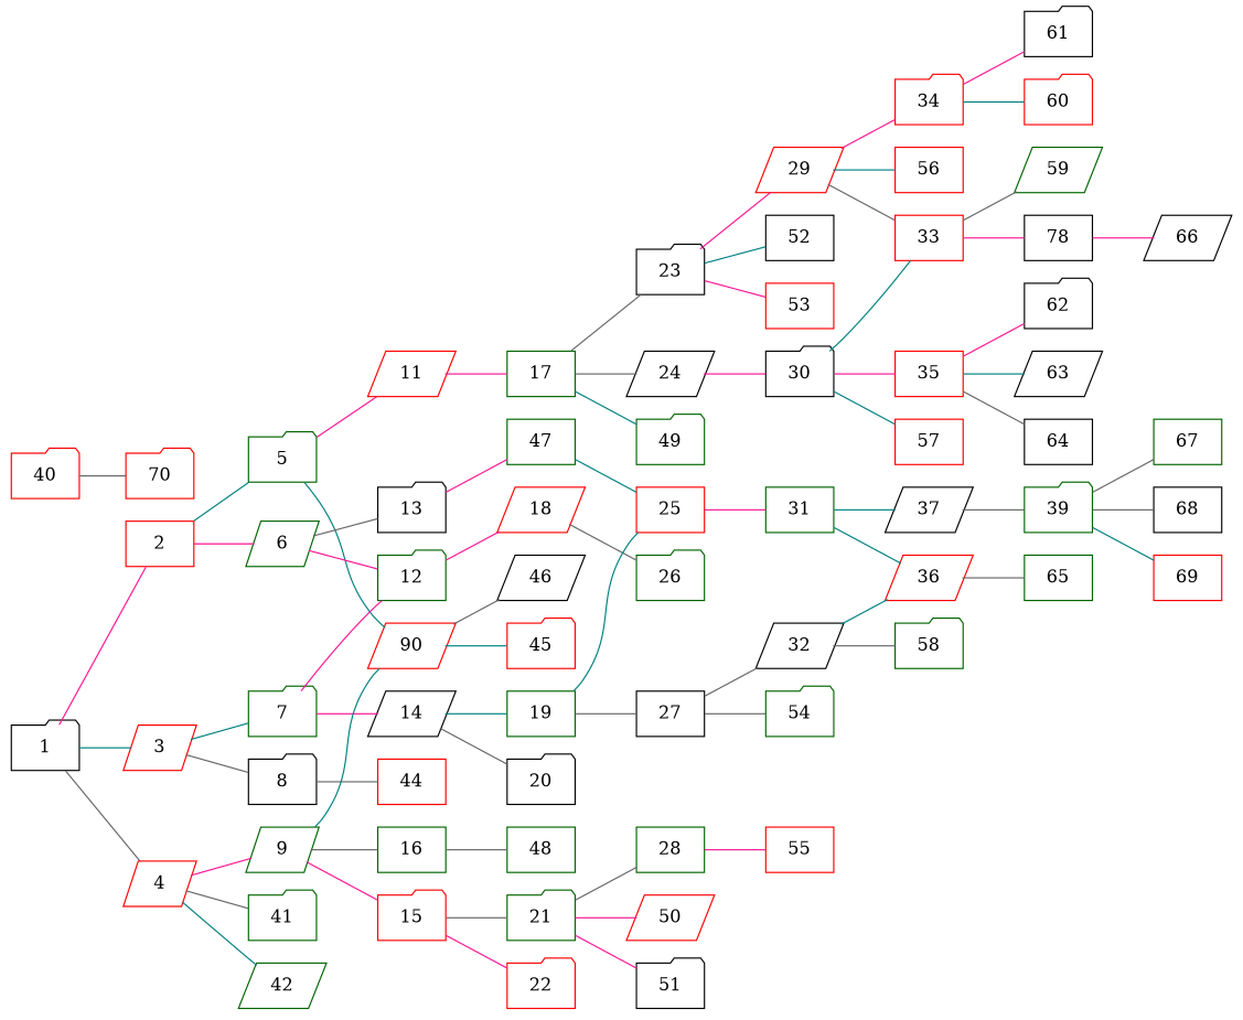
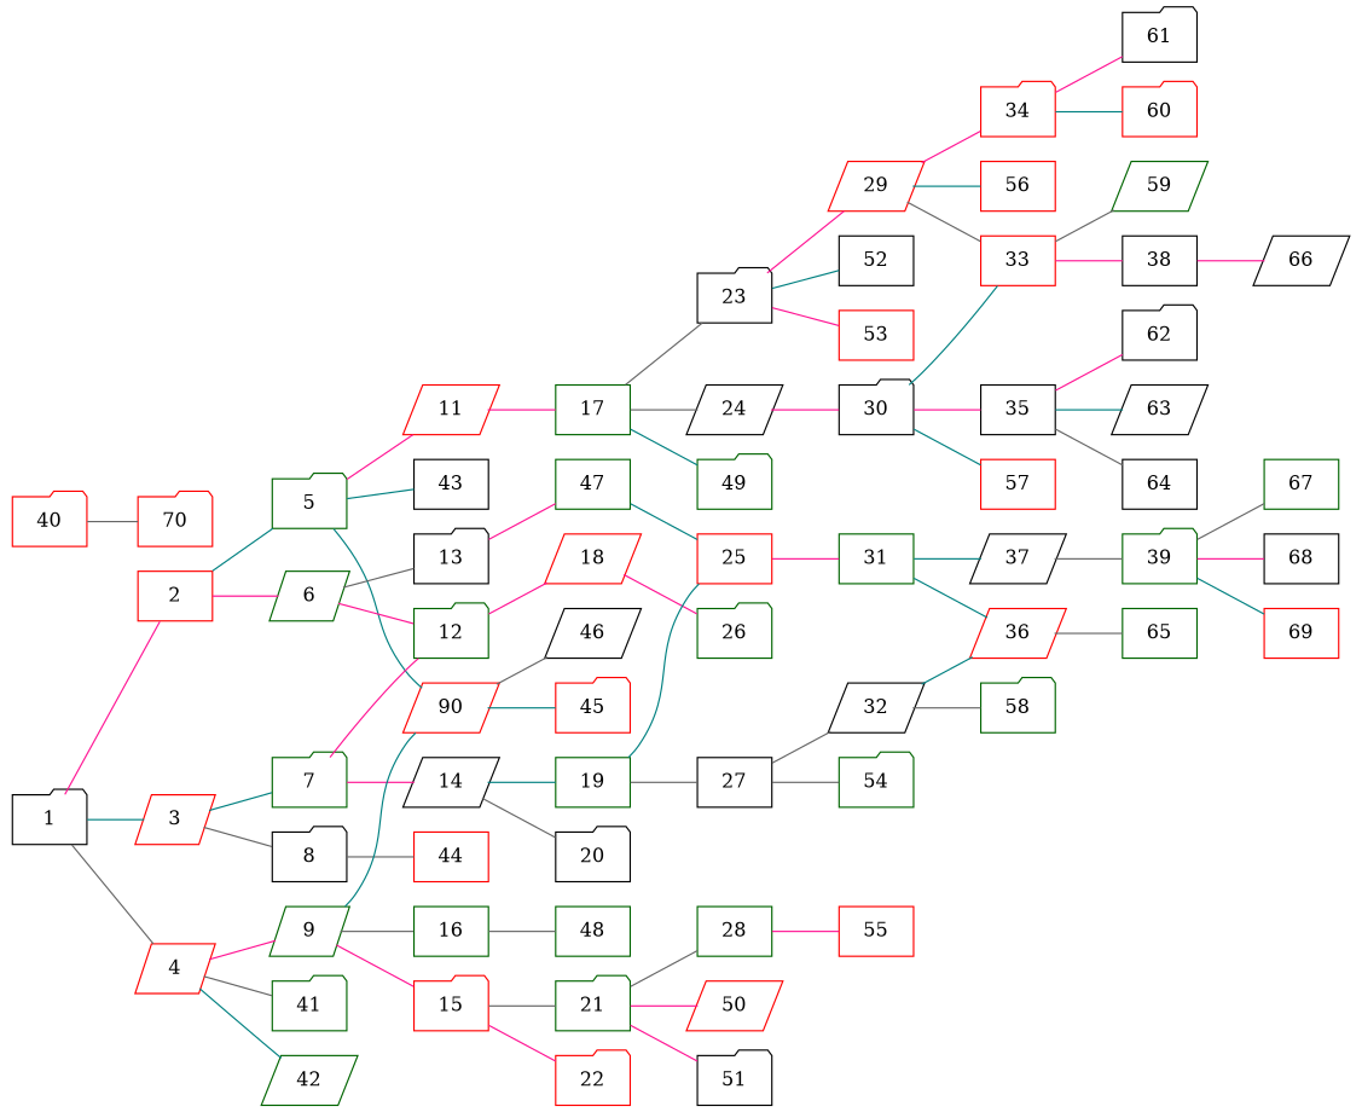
  graph {
    rankdir=LR
    node [chem=H color=red shape=folder]
    edge [color=deeppink valence=1]
    1 [chem=C color=black]
    2 [chem=C shape=box]
    3 [chem=C shape=parallelogram]
    4 [chem=C shape=parallelogram]
    5 [chem=C color=darkgreen]
    6 [chem=C color=darkgreen shape=parallelogram]
    7 [chem=C color=darkgreen]
    8 [chem=O color=black]
    9 [chem=C color=darkgreen shape=parallelogram]
    41 [color=darkgreen]
    42 [color=darkgreen shape=parallelogram]
    n12 [chem=C label=90 shape=parallelogram]
    11 [chem=O shape=parallelogram]
+   43 [color=black shape=box]
    12 [chem=C color=darkgreen]
    13 [chem=O color=black]
    14 [chem=C color=black shape=parallelogram]
    44 [shape=box]
    15 [chem=C]
    16 [chem=O color=darkgreen shape=box]
    45
    46 [color=black shape=parallelogram]
    17 [chem=C color=darkgreen shape=box]
    18 [chem=C shape=parallelogram]
    47 [color=darkgreen shape=box]
    19 [chem=C color=darkgreen shape=box]
    20 [chem=O color=black]
    21 [chem=C color=darkgreen]
    22 [chem=O]
    48 [color=darkgreen shape=box]
    23 [chem=C color=black]
    24 [chem=O color=black shape=parallelogram]
    49 [color=darkgreen]
    26 [chem=O color=darkgreen]
    25 [chem=C shape=box]
    27 [chem=C color=black shape=box]
    28 [chem=O color=darkgreen shape=box]
    50 [shape=parallelogram]
    51 [color=black]
    29 [chem=C shape=parallelogram]
    52 [color=black shape=box]
    53 [shape=box]
    30 [chem=C color=black]
    31 [chem=C color=darkgreen shape=box]
    32 [chem=C color=black shape=parallelogram]
    54 [color=darkgreen]
    55 [shape=box]
    33 [chem=C shape=box]
    34 [chem=N]
    56 [shape=box]
-   35 [chem=C shape=box]
+   35 [chem=C color=black shape=box]
    57 [shape=box]
    36 [chem=C shape=parallelogram]
    37 [chem=O color=black shape=parallelogram]
    58 [color=darkgreen]
-   38 [chem=O color=black shape=box label=78]
+   38 [chem=O color=black shape=box]
    59 [color=darkgreen shape=parallelogram]
    60
    61 [color=black]
    62 [color=black]
    63 [color=black shape=parallelogram]
    64 [color=black shape=box]
    65 [color=darkgreen shape=box]
    39 [chem=C color=darkgreen]
    66 [color=black shape=parallelogram]
    67 [color=darkgreen shape=box]
    68 [color=black shape=box]
    69 [shape=box]
    40 [chem=Cl]
    70
    1 -- 2
    1 -- 3 [color=teal valence=2]
    1 -- 4 [color=gray40]
    2 -- 5 [color=teal]
    2 -- 6 [valence=2]
    3 -- 7 [color=teal]
    3 -- 8 [color=gray40]
    4 -- 9
    4 -- 41 [color=gray40]
    4 -- 42 [color=teal]
    5 -- n12 [color=teal]
    5 -- 11
+   5 -- 43 [color=teal]
    6 -- 12
    6 -- 13 [color=gray40]
    7 -- 12 [valence=2]
    7 -- 14
    8 -- 44 [color=gray40]
    9 -- n12 [color=teal]
    9 -- 15
    9 -- 16 [color=gray40]
    n12 -- 45 [color=teal]
    n12 -- 46 [color=gray40]
    11 -- 17
    12 -- 18
    13 -- 47
    14 -- 19 [color=teal]
    14 -- 20 [color=gray40 valence=2]
    15 -- 21 [color=gray40]
    15 -- 22 [valence=2]
    16 -- 48 [color=gray40]
    17 -- 23 [color=gray40]
    17 -- 24 [color=gray40]
    17 -- 49 [color=teal]
-   18 -- 26 [color=gray40 valence=2]
+   18 -- 26 [valence=2]
    47 -- 25 [color=teal]
    19 -- 25 [color=teal valence=2]
    19 -- 27 [color=gray40]
    21 -- 28 [color=gray40]
    21 -- 50
    21 -- 51
    23 -- 29
    23 -- 52 [color=teal]
    23 -- 53
    24 -- 30
    25 -- 31
    27 -- 32 [color=gray40 valence=2]
    27 -- 54 [color=gray40]
    28 -- 55
    29 -- 33 [color=gray40]
    29 -- 34
    29 -- 56 [color=teal]
    30 -- 33 [color=teal]
    30 -- 35
    30 -- 57 [color=teal]
    31 -- 36 [color=teal valence=2]
    31 -- 37 [color=teal]
    32 -- 36 [color=teal]
    32 -- 58 [color=gray40]
    33 -- 38
    33 -- 59 [color=gray40]
    34 -- 60 [color=teal]
    34 -- 61
    35 -- 62
    35 -- 63 [color=teal]
    35 -- 64 [color=gray40]
    36 -- 65 [color=gray40]
    37 -- 39 [color=gray40]
    38 -- 66
    39 -- 67 [color=gray40]
-   39 -- 68 [color=gray40]
+   39 -- 68
    39 -- 69 [color=teal]
    40 -- 70 [color=gray40]
  }
